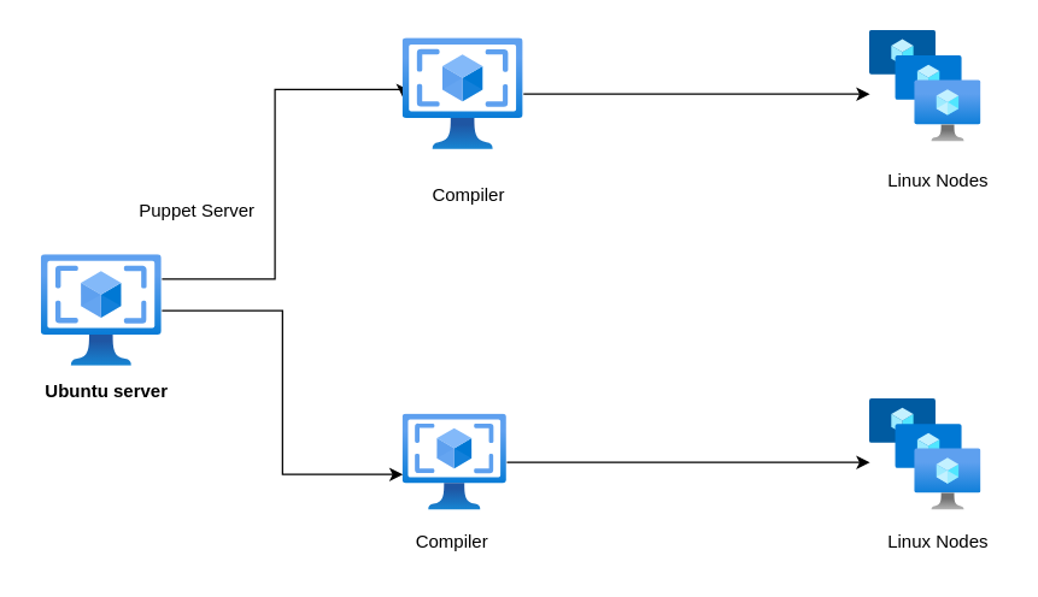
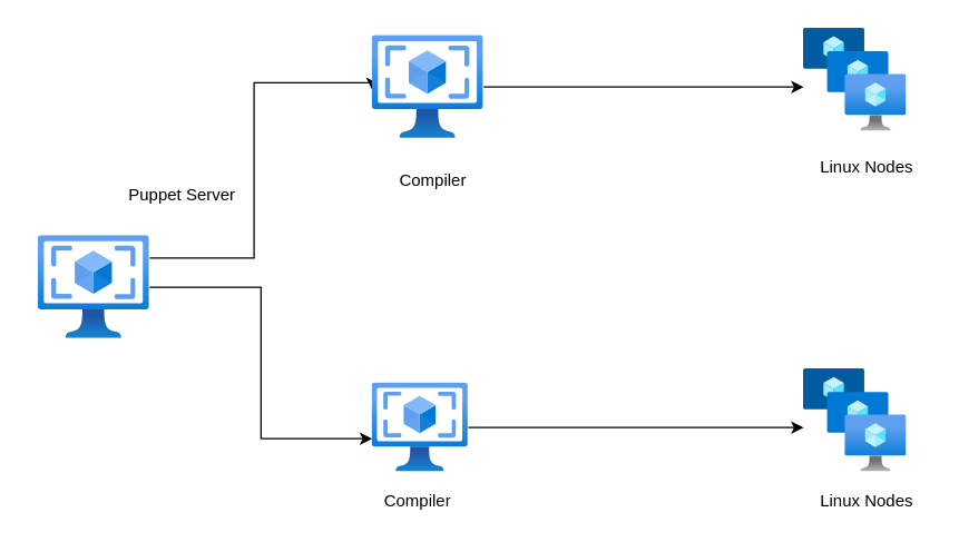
  <mxCell id="0" />
  <mxCell id="1" parent="0" />
  <mxCell id="2" style="edgeStyle=orthogonalEdgeStyle;rounded=0;orthogonalLoop=1;jettySize=auto;html=1;entryX=0;entryY=0.531;entryDx=0;entryDy=0;entryPerimeter=0;" edge="1" parent="1" source="4" target="8"><mxGeometry relative="1" as="geometry"><mxPoint x="167" y="175" as="targetPoint" /><Array as="points"><mxPoint x="182" y="185" /><mxPoint x="182" y="59" /></Array></mxGeometry></mxCell>
  <mxCell id="3" style="edgeStyle=orthogonalEdgeStyle;rounded=0;orthogonalLoop=1;jettySize=auto;html=1;entryX=0;entryY=0.625;entryDx=0;entryDy=0;entryPerimeter=0;" edge="1" parent="1" source="4" target="10"><mxGeometry relative="1" as="geometry" /></mxCell>
  <mxCell id="4" value="" style="aspect=fixed;html=1;points=[];align=center;image;fontSize=12;image=img/lib/azure2/compute/VM_Images_Classic.svg;" vertex="1" parent="1"><mxGeometry x="27" y="169" width="80" height="74.2" as="geometry" /></mxCell>
- <mxCell id="5" value="Ubuntu server" style="text;html=1;resizable=0;autosize=1;align=center;verticalAlign=middle;points=[];rounded=0;fontStyle=1;labelBackgroundColor=default;" vertex="1" parent="1"><mxGeometry x="20.13" y="245" width="100" height="30" as="geometry" /></mxCell>
  <mxCell id="6" value="Puppet Server" style="text;html=1;resizable=0;autosize=1;align=center;verticalAlign=middle;points=[];fillColor=none;strokeColor=none;rounded=0;labelBackgroundColor=default;" vertex="1" parent="1"><mxGeometry x="80.13" y="125" width="100" height="30" as="geometry" /></mxCell>
  <mxCell id="7" style="edgeStyle=orthogonalEdgeStyle;rounded=0;orthogonalLoop=1;jettySize=auto;html=1;entryX=0;entryY=0.569;entryDx=0;entryDy=0;entryPerimeter=0;" edge="1" parent="1" source="8" target="13"><mxGeometry relative="1" as="geometry"><mxPoint x="557" y="62.1" as="targetPoint" /></mxGeometry></mxCell>
  <mxCell id="8" value="" style="aspect=fixed;html=1;points=[];align=center;image;fontSize=12;image=img/lib/azure2/compute/VM_Images_Classic.svg;labelBackgroundColor=default;" vertex="1" parent="1"><mxGeometry x="267" y="25" width="80" height="74.2" as="geometry" /></mxCell>
  <mxCell id="9" style="edgeStyle=orthogonalEdgeStyle;rounded=0;orthogonalLoop=1;jettySize=auto;html=1;entryX=0;entryY=0.568;entryDx=0;entryDy=0;entryPerimeter=0;" edge="1" parent="1" source="10" target="14"><mxGeometry relative="1" as="geometry" /></mxCell>
  <mxCell id="10" value="" style="aspect=fixed;html=1;points=[];align=center;image;fontSize=12;image=img/lib/azure2/compute/VM_Images_Classic.svg;labelBackgroundColor=default;" vertex="1" parent="1"><mxGeometry x="267" y="275" width="69" height="64" as="geometry" /></mxCell>
  <mxCell id="11" value="Compiler&amp;nbsp;" style="text;html=1;resizable=0;autosize=1;align=center;verticalAlign=middle;points=[];fillColor=none;strokeColor=none;rounded=0;labelBackgroundColor=default;" vertex="1" parent="1"><mxGeometry x="277" y="115" width="70" height="30" as="geometry" /></mxCell>
  <mxCell id="12" value="Compiler&amp;nbsp;" style="text;html=1;resizable=0;autosize=1;align=center;verticalAlign=middle;points=[];fillColor=none;strokeColor=none;rounded=0;labelBackgroundColor=default;" vertex="1" parent="1"><mxGeometry x="266" y="345" width="70" height="30" as="geometry" /></mxCell>
  <mxCell id="13" value="" style="aspect=fixed;html=1;points=[];align=center;image;fontSize=12;image=img/lib/azure2/compute/VM_Scale_Sets.svg;labelBackgroundColor=default;" vertex="1" parent="1"><mxGeometry x="577" y="20" width="74" height="74" as="geometry" /></mxCell>
  <mxCell id="14" value="" style="aspect=fixed;html=1;points=[];align=center;image;fontSize=12;image=img/lib/azure2/compute/VM_Scale_Sets.svg;labelBackgroundColor=default;" vertex="1" parent="1"><mxGeometry x="577" y="265" width="74" height="74" as="geometry" /></mxCell>
  <mxCell id="15" value="Linux Nodes&lt;br&gt;" style="text;html=1;resizable=0;autosize=1;align=center;verticalAlign=middle;points=[];fillColor=none;strokeColor=none;rounded=0;labelBackgroundColor=default;" vertex="1" parent="1"><mxGeometry x="577" y="105" width="90" height="30" as="geometry" /></mxCell>
  <mxCell id="16" value="Linux Nodes&lt;br&gt;" style="text;html=1;resizable=0;autosize=1;align=center;verticalAlign=middle;points=[];fillColor=none;strokeColor=none;rounded=0;labelBackgroundColor=default;" vertex="1" parent="1"><mxGeometry x="577" y="345" width="90" height="30" as="geometry" /></mxCell>
